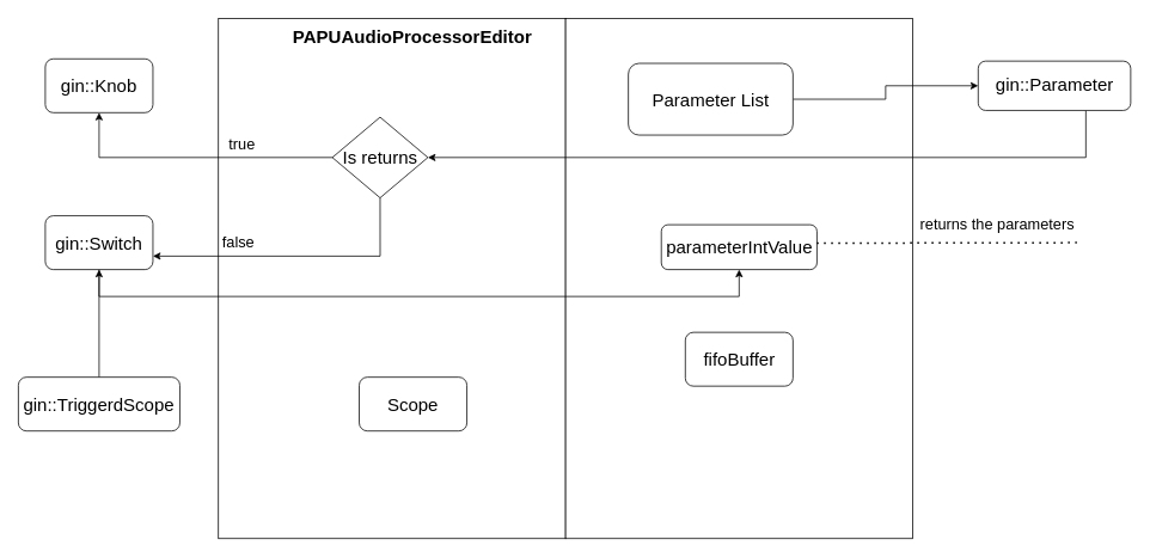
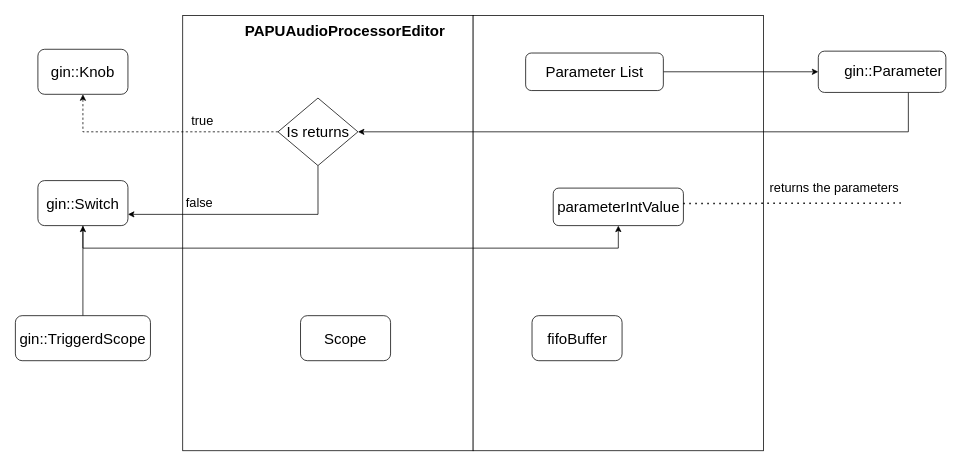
  <mxCell id="0" />
  <mxCell id="1" parent="0" />
  <mxCell id="2" value="" style="rounded=0;whiteSpace=wrap;html=1;" parent="1" vertex="1"><mxGeometry x="243" width="387" height="580" as="geometry" y="20" /></mxCell>
  <mxCell id="3" value="" style="rounded=0;whiteSpace=wrap;html=1;" parent="1" vertex="1"><mxGeometry x="630" width="387" height="580" as="geometry" y="20" /></mxCell>
  <mxCell id="4" style="edgeStyle=orthogonalEdgeStyle;rounded=0;orthogonalLoop=1;jettySize=auto;html=1;entryX=1;entryY=0.5;entryDx=0;entryDy=0;" parent="1" source="5" target="13" edge="1"><mxGeometry relative="1" as="geometry"><Array as="points"><mxPoint x="1210" y="175" /></Array></mxGeometry></mxCell>
  <mxCell id="5" value="" style="rounded=1;whiteSpace=wrap;html=1;" parent="1" vertex="1"><mxGeometry x="1090" y="67.5" width="170" height="55" as="geometry" /></mxCell>
  <mxCell id="6" style="edgeStyle=orthogonalEdgeStyle;rounded=0;orthogonalLoop=1;jettySize=auto;html=1;entryX=0;entryY=0.5;entryDx=0;entryDy=0;" parent="1" source="7" target="5" edge="1"><mxGeometry relative="1" as="geometry" /></mxCell>
- <mxCell id="7" value="&lt;font style=&quot;font-size: 20px;&quot;&gt;Parameter List&lt;/font&gt;" style="rounded=1;whiteSpace=wrap;html=1;" parent="1" vertex="1"><mxGeometry x="700" y="70" width="183.5" height="80" as="geometry" /></mxCell>
+ <mxCell id="7" value="&lt;font style=&quot;font-size: 20px;&quot;&gt;Parameter List&lt;/font&gt;" style="rounded=1;whiteSpace=wrap;html=1;" parent="1" vertex="1"><mxGeometry x="700" y="70" width="183.5" height="50" as="geometry" /></mxCell>
  <mxCell id="8" value="&lt;font style=&quot;font-size: 20px;&quot;&gt;&lt;b&gt;PAPUAudioProcessorEditor&lt;/b&gt;&lt;/font&gt;" style="text;html=1;strokeColor=none;fillColor=none;align=center;verticalAlign=middle;whiteSpace=wrap;rounded=0;" parent="1" vertex="1"><mxGeometry x="323.38" y="25" width="273.25" height="30" as="geometry" /></mxCell>
- <mxCell id="9" style="edgeStyle=orthogonalEdgeStyle;rounded=0;orthogonalLoop=1;jettySize=auto;html=1;" parent="1" source="13" target="15" edge="1"><mxGeometry relative="1" as="geometry" /></mxCell>
+ <mxCell id="9" style="edgeStyle=orthogonalEdgeStyle;rounded=0;orthogonalLoop=1;jettySize=auto;html=1;dashed=1;" parent="1" source="13" target="15" edge="1"><mxGeometry relative="1" as="geometry" /></mxCell>
  <mxCell id="10" value="&lt;font style=&quot;font-size: 17px;&quot;&gt;true&lt;/font&gt;" style="edgeLabel;html=1;align=center;verticalAlign=middle;resizable=0;points=[];" parent="9" vertex="1" connectable="0"><mxGeometry x="-0.161" y="4" relative="1" as="geometry"><mxPoint x="28" y="-19" as="offset" /></mxGeometry></mxCell>
  <mxCell id="11" style="edgeStyle=orthogonalEdgeStyle;rounded=0;orthogonalLoop=1;jettySize=auto;html=1;entryX=1;entryY=0.75;entryDx=0;entryDy=0;exitX=0.5;exitY=1;exitDx=0;exitDy=0;" parent="1" source="13" target="17" edge="1"><mxGeometry relative="1" as="geometry"><Array as="points"><mxPoint x="423" y="285" /></Array></mxGeometry></mxCell>
  <mxCell id="12" value="&lt;font style=&quot;font-size: 17px;&quot;&gt;false&lt;/font&gt;" style="edgeLabel;html=1;align=center;verticalAlign=middle;resizable=0;points=[];" parent="11" vertex="1" connectable="0"><mxGeometry x="0.629" y="1" relative="1" as="geometry"><mxPoint x="35" y="-16" as="offset" /></mxGeometry></mxCell>
  <mxCell id="13" value="&lt;font style=&quot;font-size: 20px;&quot;&gt;Is returns&lt;/font&gt;" style="rhombus;whiteSpace=wrap;html=1;" parent="1" vertex="1"><mxGeometry x="370" y="130" width="106.5" height="90" as="geometry" /></mxCell>
- <mxCell id="14" value="&lt;font style=&quot;font-size: 20px;&quot;&gt;gin::Parameter&lt;/font&gt;" style="text;html=1;strokeColor=none;fillColor=none;align=center;verticalAlign=middle;whiteSpace=wrap;rounded=0;" parent="1" vertex="1"><mxGeometry x="1125.5" y="77.5" width="99" height="30" as="geometry" /></mxCell>
+ <mxCell id="14" value="&lt;font style=&quot;font-size: 20px;&quot;&gt;gin::Parameter&lt;/font&gt;" style="text;html=1;strokeColor=none;fillColor=none;align=center;verticalAlign=middle;whiteSpace=wrap;rounded=0;" parent="1" vertex="1"><mxGeometry x="1140.5" y="77.5" width="99" height="30" as="geometry" /></mxCell>
  <mxCell id="15" value="&lt;font style=&quot;font-size: 20px;&quot;&gt;gin::Knob&lt;/font&gt;" style="rounded=1;whiteSpace=wrap;html=1;" parent="1" vertex="1"><mxGeometry x="50" y="65" width="120" height="60" as="geometry" /></mxCell>
  <mxCell id="16" style="edgeStyle=orthogonalEdgeStyle;rounded=0;orthogonalLoop=1;jettySize=auto;html=1;entryX=0.5;entryY=1;entryDx=0;entryDy=0;" parent="1" source="17" target="22" edge="1"><mxGeometry relative="1" as="geometry"><Array as="points"><mxPoint x="110" y="330" /><mxPoint x="823" y="330" /></Array></mxGeometry></mxCell>
  <mxCell id="17" value="&lt;font style=&quot;font-size: 20px;&quot;&gt;gin::Switch&lt;/font&gt;" style="rounded=1;whiteSpace=wrap;html=1;" parent="1" vertex="1"><mxGeometry x="50" y="240" width="120" height="60" as="geometry" /></mxCell>
  <mxCell id="18" value="&lt;font style=&quot;font-size: 20px;&quot;&gt;Scope&lt;/font&gt;" style="rounded=1;whiteSpace=wrap;html=1;" parent="1" vertex="1"><mxGeometry x="400" y="420" width="120" height="60" as="geometry" /></mxCell>
  <mxCell id="19" style="edgeStyle=orthogonalEdgeStyle;rounded=0;orthogonalLoop=1;jettySize=auto;html=1;" parent="1" source="20" target="17" edge="1"><mxGeometry relative="1" as="geometry" /></mxCell>
  <mxCell id="20" value="&lt;font style=&quot;font-size: 20px;&quot;&gt;gin::TriggerdScope&lt;/font&gt;" style="rounded=1;whiteSpace=wrap;html=1;" parent="1" vertex="1"><mxGeometry x="20" y="420" width="180" height="60" as="geometry" /></mxCell>
- <mxCell id="21" value="&lt;font style=&quot;font-size: 20px;&quot;&gt;fifoBuffer&lt;/font&gt;" style="rounded=1;whiteSpace=wrap;html=1;" parent="1" vertex="1"><mxGeometry x="763.5" y="370" width="120" height="60" as="geometry" /></mxCell>
+ <mxCell id="21" value="&lt;font style=&quot;font-size: 20px;&quot;&gt;fifoBuffer&lt;/font&gt;" style="rounded=1;whiteSpace=wrap;html=1;" parent="1" vertex="1"><mxGeometry x="708.5" y="420" width="120" height="60" as="geometry" /></mxCell>
  <mxCell id="22" value="&lt;font style=&quot;font-size: 20px;&quot;&gt;parameterIntValue&lt;/font&gt;" style="rounded=1;whiteSpace=wrap;html=1;" parent="1" vertex="1"><mxGeometry x="736.75" y="250" width="173.5" height="50" as="geometry" /></mxCell>
  <mxCell id="23" value="" style="endArrow=none;dashed=1;html=1;dashPattern=1 3;strokeWidth=2;rounded=0;exitX=0.999;exitY=0.411;exitDx=0;exitDy=0;exitPerimeter=0;" parent="1" source="22" edge="1"><mxGeometry width="50" height="50" relative="1" as="geometry"><mxPoint x="890" y="270" as="sourcePoint" /><mxPoint x="1200" y="270" as="targetPoint" /></mxGeometry></mxCell>
  <mxCell id="24" value="&lt;font style=&quot;font-size: 17px;&quot;&gt;returns the parameters&lt;/font&gt;" style="edgeLabel;html=1;align=center;verticalAlign=middle;resizable=0;points=[];" parent="23" vertex="1" connectable="0"><mxGeometry x="-0.089" y="3" relative="1" as="geometry"><mxPoint x="68" y="-17" as="offset" /></mxGeometry></mxCell>
